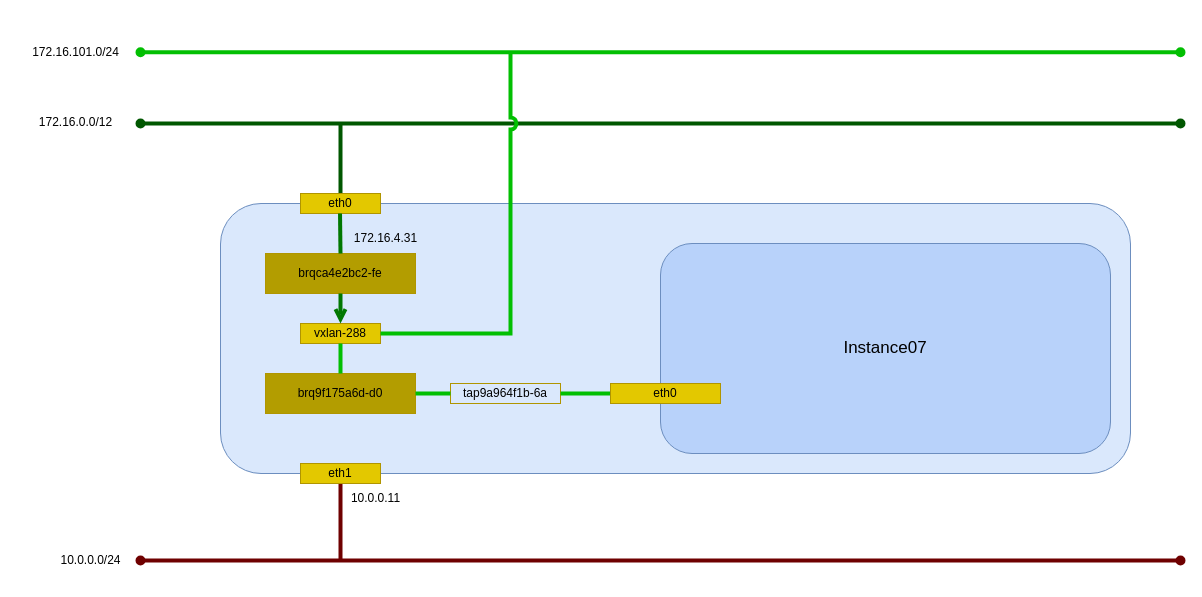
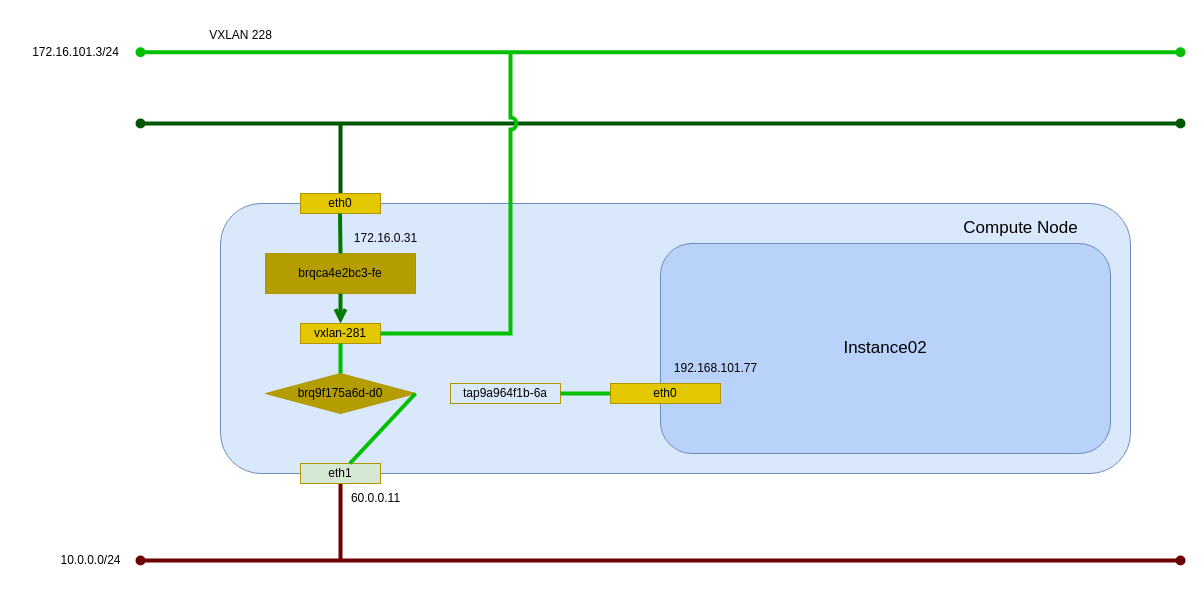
  <mxCell id="0" />
  <mxCell id="1" value="ネットワーク" style="locked=1;" parent="0" />
  <mxCell id="2" value="" style="endArrow=oval;html=1;rounded=0;startArrow=oval;startFill=1;endFill=1;strokeWidth=4;fillColor=#a20025;strokeColor=#6F0000;" edge="1" parent="1"><mxGeometry width="50" height="50" relative="1" as="geometry"><mxPoint x="140" y="560" as="sourcePoint" /><mxPoint x="1180" y="560" as="targetPoint" /></mxGeometry></mxCell>
  <mxCell id="3" value="" style="endArrow=oval;html=1;rounded=0;startArrow=oval;startFill=1;endFill=1;strokeWidth=4;fillColor=#008a00;strokeColor=#005700;" edge="1" parent="1"><mxGeometry width="50" height="50" relative="1" as="geometry"><mxPoint x="140" y="123" as="sourcePoint" /><mxPoint x="1180" y="123" as="targetPoint" /></mxGeometry></mxCell>
- <mxCell id="4" value="172.16.0.0/12" style="text;html=1;align=center;verticalAlign=middle;resizable=0;points=[];autosize=1;strokeColor=none;fillColor=none;" vertex="1" parent="1"><mxGeometry x="25" y="107" width="100" height="30" as="geometry" /></mxCell>
  <mxCell id="5" value="10.0.0.0/24" style="text;html=1;align=center;verticalAlign=middle;resizable=0;points=[];autosize=1;strokeColor=none;fillColor=none;" vertex="1" parent="1"><mxGeometry x="50" y="545" width="80" height="30" as="geometry" /></mxCell>
  <mxCell id="6" value="" style="endArrow=none;html=1;rounded=0;startArrow=none;startFill=0;endFill=0;strokeWidth=4;fillColor=#008a00;strokeColor=#005700;exitX=0.5;exitY=1;exitDx=0;exitDy=0;" edge="1" parent="1"><mxGeometry width="50" height="50" relative="1" as="geometry"><mxPoint x="340" y="123" as="sourcePoint" /><mxPoint x="340" y="203" as="targetPoint" /></mxGeometry></mxCell>
  <mxCell id="7" value="" style="endArrow=none;html=1;rounded=0;startArrow=none;startFill=0;endFill=0;strokeWidth=4;fillColor=#a20025;strokeColor=#6F0000;exitX=0.5;exitY=1;exitDx=0;exitDy=0;" edge="1" parent="1"><mxGeometry width="50" height="50" relative="1" as="geometry"><mxPoint x="340" y="480" as="sourcePoint" /><mxPoint x="340" y="560" as="targetPoint" /></mxGeometry></mxCell>
  <mxCell id="8" value="" style="endArrow=oval;html=1;rounded=0;startArrow=oval;startFill=1;endFill=1;strokeWidth=4;fillColor=#008a00;strokeColor=#02BF02;" edge="1" parent="1"><mxGeometry width="50" height="50" relative="1" as="geometry"><mxPoint x="140" y="51.71" as="sourcePoint" /><mxPoint x="1180" y="51.71" as="targetPoint" /></mxGeometry></mxCell>
- <mxCell id="9" value="172.16.101.0/24" style="text;html=1;align=center;verticalAlign=middle;resizable=0;points=[];autosize=1;strokeColor=none;fillColor=none;" vertex="1" parent="1"><mxGeometry x="20" y="37" width="110" height="30" as="geometry" /></mxCell>
+ <mxCell id="9" value="172.16.101.3/24" style="text;html=1;align=center;verticalAlign=middle;resizable=0;points=[];autosize=1;strokeColor=none;fillColor=none;" vertex="1" parent="1"><mxGeometry x="20" y="37" width="110" height="30" as="geometry" /></mxCell>
+ <mxCell id="10" value="VXLAN 228" style="text;html=1;align=center;verticalAlign=middle;resizable=0;points=[];autosize=1;strokeColor=none;fillColor=none;" vertex="1" parent="1"><mxGeometry x="200" y="20" width="80" height="30" as="geometry" /></mxCell>
  <mxCell id="11" value="マシン" style="locked=1;" parent="0" />
  <mxCell id="12" value="" style="rounded=1;whiteSpace=wrap;html=1;fillColor=#dae8fc;strokeColor=#6c8ebf;align=center;horizontal=1;" vertex="1" parent="11"><mxGeometry x="220" y="203" width="910" height="270" as="geometry" /></mxCell>
- <mxCell id="13" value="eth1" style="rounded=0;whiteSpace=wrap;html=1;fillColor=#e3c800;fontColor=#000000;strokeColor=#B09500;" vertex="1" parent="11"><mxGeometry x="300" y="463" width="80" height="20" as="geometry" /></mxCell>
- <mxCell id="14" value="vxlan-288" style="rounded=0;whiteSpace=wrap;html=1;fillColor=#e3c800;fontColor=#000000;strokeColor=#B09500;" vertex="1" parent="11"><mxGeometry x="300" y="323" width="80" height="20" as="geometry" /></mxCell>
- <mxCell id="15" value="10.0.0.11" style="text;html=1;align=center;verticalAlign=middle;resizable=0;points=[];autosize=1;strokeColor=none;fillColor=none;" vertex="1" parent="11"><mxGeometry x="340" y="483" width="70" height="30" as="geometry" /></mxCell>
- <mxCell id="17" value="brq9f175a6d-d0" style="rounded=0;whiteSpace=wrap;html=1;fillColor=#B39D00;fontColor=#000000;strokeColor=#B09500;" vertex="1" parent="11"><mxGeometry x="265" y="373" width="150" height="40" as="geometry" /></mxCell>
+ <mxCell id="13" value="eth1" style="rounded=0;whiteSpace=wrap;html=1;fillColor=#d5e8d4;fontColor=#000000;strokeColor=#B09500;" vertex="1" parent="11"><mxGeometry x="300" y="463" width="80" height="20" as="geometry" /></mxCell>
+ <mxCell id="14" value="vxlan-281" style="rounded=0;whiteSpace=wrap;html=1;fillColor=#e3c800;fontColor=#000000;strokeColor=#B09500;" vertex="1" parent="11"><mxGeometry x="300" y="323" width="80" height="20" as="geometry" /></mxCell>
+ <mxCell id="15" value="60.0.0.11" style="text;html=1;align=center;verticalAlign=middle;resizable=0;points=[];autosize=1;strokeColor=none;fillColor=none;" vertex="1" parent="11"><mxGeometry x="340" y="483" width="70" height="30" as="geometry" /></mxCell>
+ <mxCell id="16" value="&lt;font style=&quot;font-size: 17px;&quot;&gt;Compute Node&lt;/font&gt;" style="text;html=1;align=center;verticalAlign=middle;resizable=0;points=[];autosize=1;strokeColor=none;fillColor=none;" vertex="1" parent="11"><mxGeometry x="950" y="213" width="140" height="30" as="geometry" /></mxCell>
+ <mxCell id="17" value="brq9f175a6d-d0" style="rhombus;whiteSpace=wrap;html=1;fillColor=#B39D00;fontColor=#000000;strokeColor=#B09500;" vertex="1" parent="11"><mxGeometry x="265" y="373" width="150" height="40" as="geometry" /></mxCell>
  <mxCell id="18" value="" style="endArrow=none;html=1;rounded=0;startArrow=none;startFill=0;endFill=0;strokeWidth=4;fillColor=#008a00;strokeColor=#02BF02;entryX=0.5;entryY=0;entryDx=0;entryDy=0;" edge="1" parent="11" target="17"><mxGeometry width="50" height="50" relative="1" as="geometry"><mxPoint x="340" y="343" as="sourcePoint" /><mxPoint x="340" y="293" as="targetPoint" /></mxGeometry></mxCell>
  <mxCell id="19" value="tap9a964f1b-6a" style="rounded=0;whiteSpace=wrap;html=1;fillColor=#dae8fc;fontColor=#000000;strokeColor=#B09500;" vertex="1" parent="11"><mxGeometry x="450" y="383" width="110" height="20" as="geometry" /></mxCell>
- <mxCell id="20" value="" style="endArrow=none;html=1;rounded=0;startArrow=none;startFill=0;endFill=0;strokeWidth=4;fillColor=#008a00;strokeColor=#02BF02;exitX=1;exitY=0.5;exitDx=0;exitDy=0;entryX=0;entryY=0.5;entryDx=0;entryDy=0;" edge="1" parent="11" source="17" target="19"><mxGeometry width="50" height="50" relative="1" as="geometry"><mxPoint x="350" y="223" as="sourcePoint" /><mxPoint x="350" y="328" as="targetPoint" /></mxGeometry></mxCell>
+ <mxCell id="20" value="" style="endArrow=none;html=1;rounded=0;startArrow=none;startFill=0;endFill=0;strokeWidth=4;fillColor=#008a00;strokeColor=#02BF02;exitX=1;exitY=0.5;exitDx=0;exitDy=0;" edge="1" parent="11" source="17" target="13"><mxGeometry width="50" height="50" relative="1" as="geometry"><mxPoint x="350" y="223" as="sourcePoint" /><mxPoint x="350" y="328" as="targetPoint" /></mxGeometry></mxCell>
  <mxCell id="21" value="eth0" style="rounded=0;whiteSpace=wrap;html=1;fillColor=#e3c800;fontColor=#000000;strokeColor=#B09500;" vertex="1" parent="11"><mxGeometry x="300" y="193" width="80" height="20" as="geometry" /></mxCell>
- <mxCell id="22" value="brqca4e2bc2-fe" style="rounded=0;whiteSpace=wrap;html=1;fillColor=#B39D00;fontColor=#000000;strokeColor=#B09500;" vertex="1" parent="11"><mxGeometry x="265" y="253" width="150" height="40" as="geometry" /></mxCell>
+ <mxCell id="22" value="brqca4e2bc3-fe" style="rounded=0;whiteSpace=wrap;html=1;fillColor=#B39D00;fontColor=#000000;strokeColor=#B09500;" vertex="1" parent="11"><mxGeometry x="265" y="253" width="150" height="40" as="geometry" /></mxCell>
  <mxCell id="23" value="" style="endArrow=none;html=1;rounded=0;startArrow=none;startFill=0;endFill=0;strokeWidth=4;fillColor=#008a00;strokeColor=#017801;" edge="1" parent="11"><mxGeometry width="50" height="50" relative="1" as="geometry"><mxPoint x="339.52" y="213" as="sourcePoint" /><mxPoint x="340" y="253" as="targetPoint" /></mxGeometry></mxCell>
  <mxCell id="24" value="" style="endArrow=open;html=1;rounded=0;startArrow=none;startFill=0;endFill=0;strokeWidth=4;fillColor=#008a00;strokeColor=#017801;entryX=0.5;entryY=0;entryDx=0;entryDy=0;exitX=0.5;exitY=1;exitDx=0;exitDy=0;" edge="1" parent="11" source="22" target="14"><mxGeometry width="50" height="50" relative="1" as="geometry"><mxPoint x="350" y="353" as="sourcePoint" /><mxPoint x="350" y="383" as="targetPoint" /></mxGeometry></mxCell>
  <mxCell id="25" value="" style="endArrow=none;html=1;rounded=0;startArrow=none;startFill=0;endFill=0;strokeWidth=4;fillColor=#008a00;strokeColor=#02BF02;exitX=1;exitY=0.5;exitDx=0;exitDy=0;jumpStyle=arc;" edge="1" parent="11" source="14"><mxGeometry width="50" height="50" relative="1" as="geometry"><mxPoint x="350" y="353" as="sourcePoint" /><mxPoint x="510" y="53" as="targetPoint" /><Array as="points"><mxPoint x="510" y="333" /></Array></mxGeometry></mxCell>
- <mxCell id="26" value="172.16.4.31" style="text;html=1;align=center;verticalAlign=middle;resizable=0;points=[];autosize=1;strokeColor=none;fillColor=none;" vertex="1" parent="11"><mxGeometry x="340" y="223" width="90" height="30" as="geometry" /></mxCell>
+ <mxCell id="26" value="172.16.0.31" style="text;html=1;align=center;verticalAlign=middle;resizable=0;points=[];autosize=1;strokeColor=none;fillColor=none;" vertex="1" parent="11"><mxGeometry x="340" y="223" width="90" height="30" as="geometry" /></mxCell>
  <mxCell id="27" value="" style="endArrow=none;html=1;rounded=0;startArrow=none;startFill=0;endFill=0;strokeWidth=4;fillColor=#008a00;strokeColor=#02BF02;exitX=1;exitY=0.5;exitDx=0;exitDy=0;entryX=0;entryY=0.5;entryDx=0;entryDy=0;" edge="1" parent="11"><mxGeometry width="50" height="50" relative="1" as="geometry"><mxPoint x="560" y="393" as="sourcePoint" /><mxPoint x="610" y="393" as="targetPoint" /><Array as="points" /></mxGeometry></mxCell>
  <mxCell id="28" value="インスタンス" style="locked=1;" parent="0" />
- <mxCell id="29" value="&lt;font style=&quot;font-size: 17px;&quot;&gt;Instance07&lt;/font&gt;" style="rounded=1;whiteSpace=wrap;html=1;fillColor=#b8d2fa;strokeColor=#6c8ebf;align=center;horizontal=1;" vertex="1" parent="28"><mxGeometry x="660" y="243" width="450" height="210" as="geometry" /></mxCell>
+ <mxCell id="29" value="&lt;font style=&quot;font-size: 17px;&quot;&gt;Instance02&lt;/font&gt;" style="rounded=1;whiteSpace=wrap;html=1;fillColor=#b8d2fa;strokeColor=#6c8ebf;align=center;horizontal=1;" vertex="1" parent="28"><mxGeometry x="660" y="243" width="450" height="210" as="geometry" /></mxCell>
  <mxCell id="30" value="eth0" style="rounded=0;whiteSpace=wrap;html=1;fillColor=#e3c800;fontColor=#000000;strokeColor=#B09500;" vertex="1" parent="28"><mxGeometry x="610" y="383" width="110" height="20" as="geometry" /></mxCell>
+ <mxCell id="31" value="192.168.101.77" style="text;html=1;align=center;verticalAlign=middle;resizable=0;points=[];autosize=1;strokeColor=none;fillColor=none;" vertex="1" parent="28"><mxGeometry x="660" y="353" width="110" height="30" as="geometry" /></mxCell>
